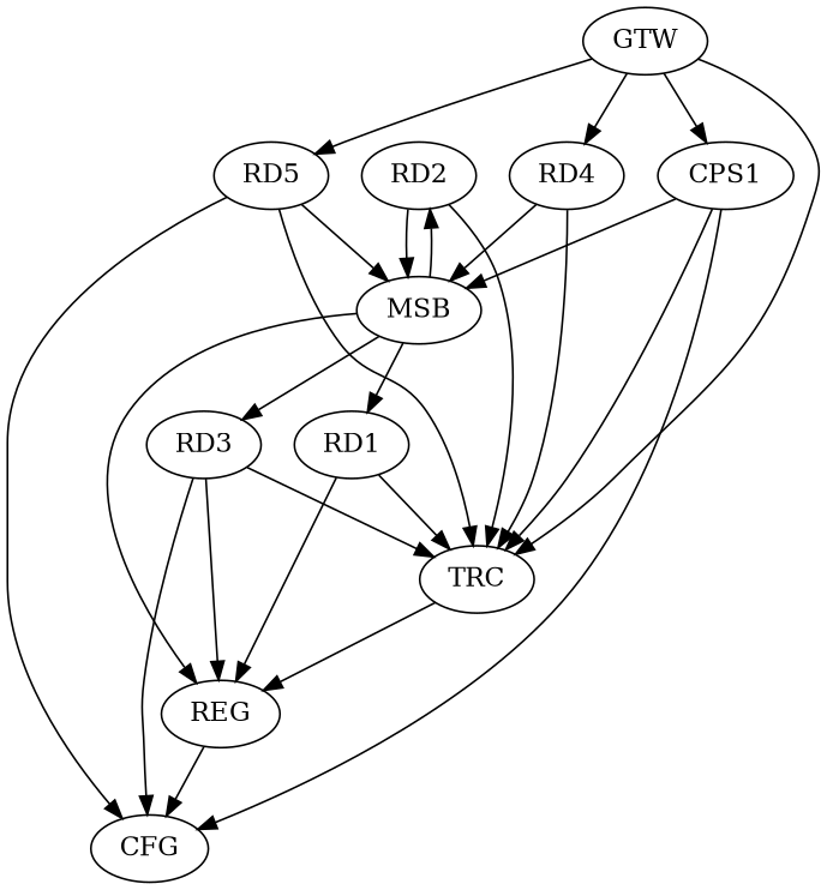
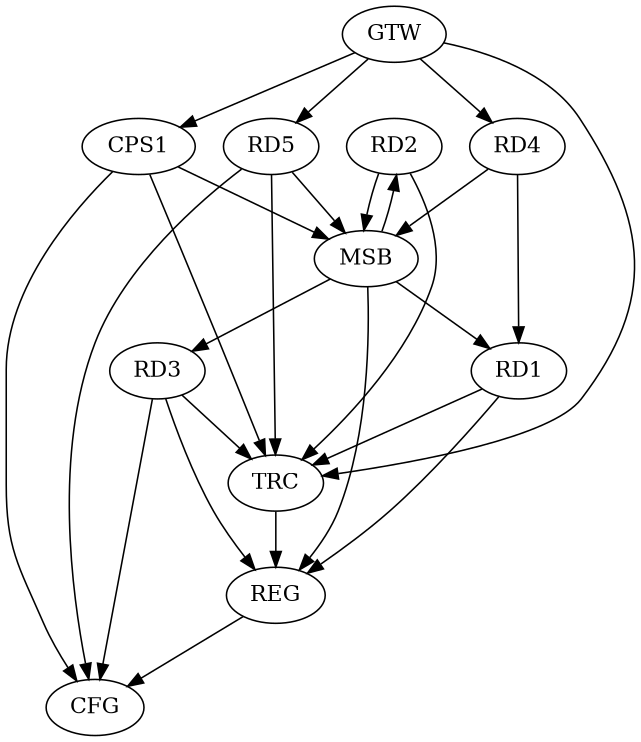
  strict digraph {
    n1 [label=RD1]
    n2 [label=REG]
    n3 [label=TRC]
    n4 [label=CFG]
    n5 [label=RD2]
    n6 [label=MSB]
    n7 [label=RD3]
    n8 [label=RD4]
    n9 [label=RD5]
    n10 [label=CPS1]
    n11 [label=GTW]
    n1 -> n2
    n1 -> n3
    n2 -> n4
    n3 -> n2
    n5 -> n3
    n5 -> n6
    n6 -> n1
    n6 -> n2
    n6 -> n5
    n6 -> n7
    n7 -> n2
    n7 -> n3
    n7 -> n4
-   n8 -> n3
+   n8 -> n1
    n8 -> n6
    n9 -> n3
    n9 -> n4
    n9 -> n6
    n10 -> n3
    n10 -> n4
    n10 -> n6
    n11 -> n3
    n11 -> n8
    n11 -> n9
    n11 -> n10
  }
